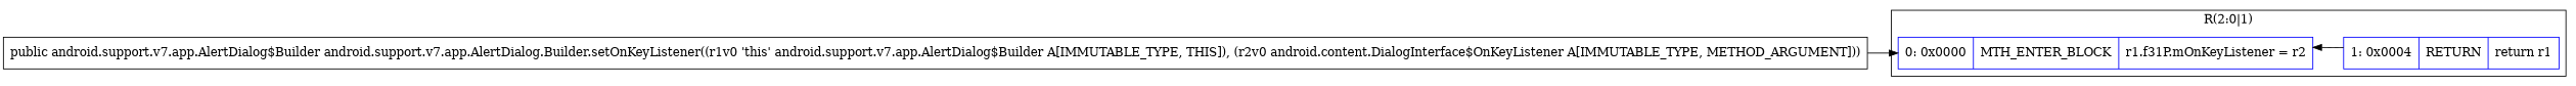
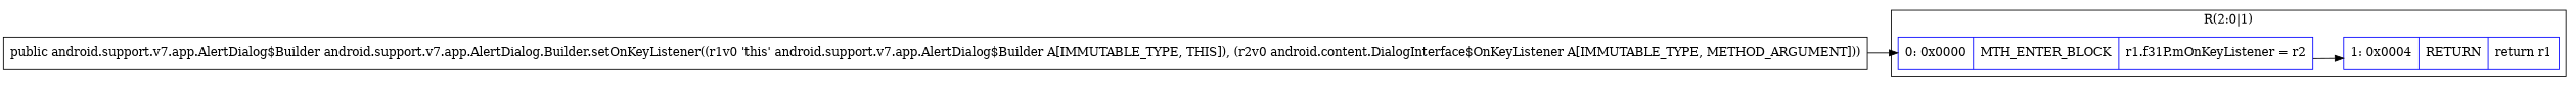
  digraph {
    rankdir=LR
    node [color=blue shape=record]
    n1 [label="{0\:\ 0x0000|MTH_ENTER_BLOCK\l|r1.f31P.mOnKeyListener = r2\l}"]
    n2 [label="{1\:\ 0x0004|RETURN\l|return r1\l}"]
    n3 [label="{public android.support.v7.app.AlertDialog$Builder android.support.v7.app.AlertDialog.Builder.setOnKeyListener((r1v0 'this' android.support.v7.app.AlertDialog$Builder A[IMMUTABLE_TYPE, THIS]), (r2v0 android.content.DialogInterface$OnKeyListener A[IMMUTABLE_TYPE, METHOD_ARGUMENT])) }" color=""]
    subgraph cluster_1 {
      label="R(2:0|1)"
      n1
      n2
    }
-   n2 -> n1
+   n1 -> n2
    n3 -> n1
  }
